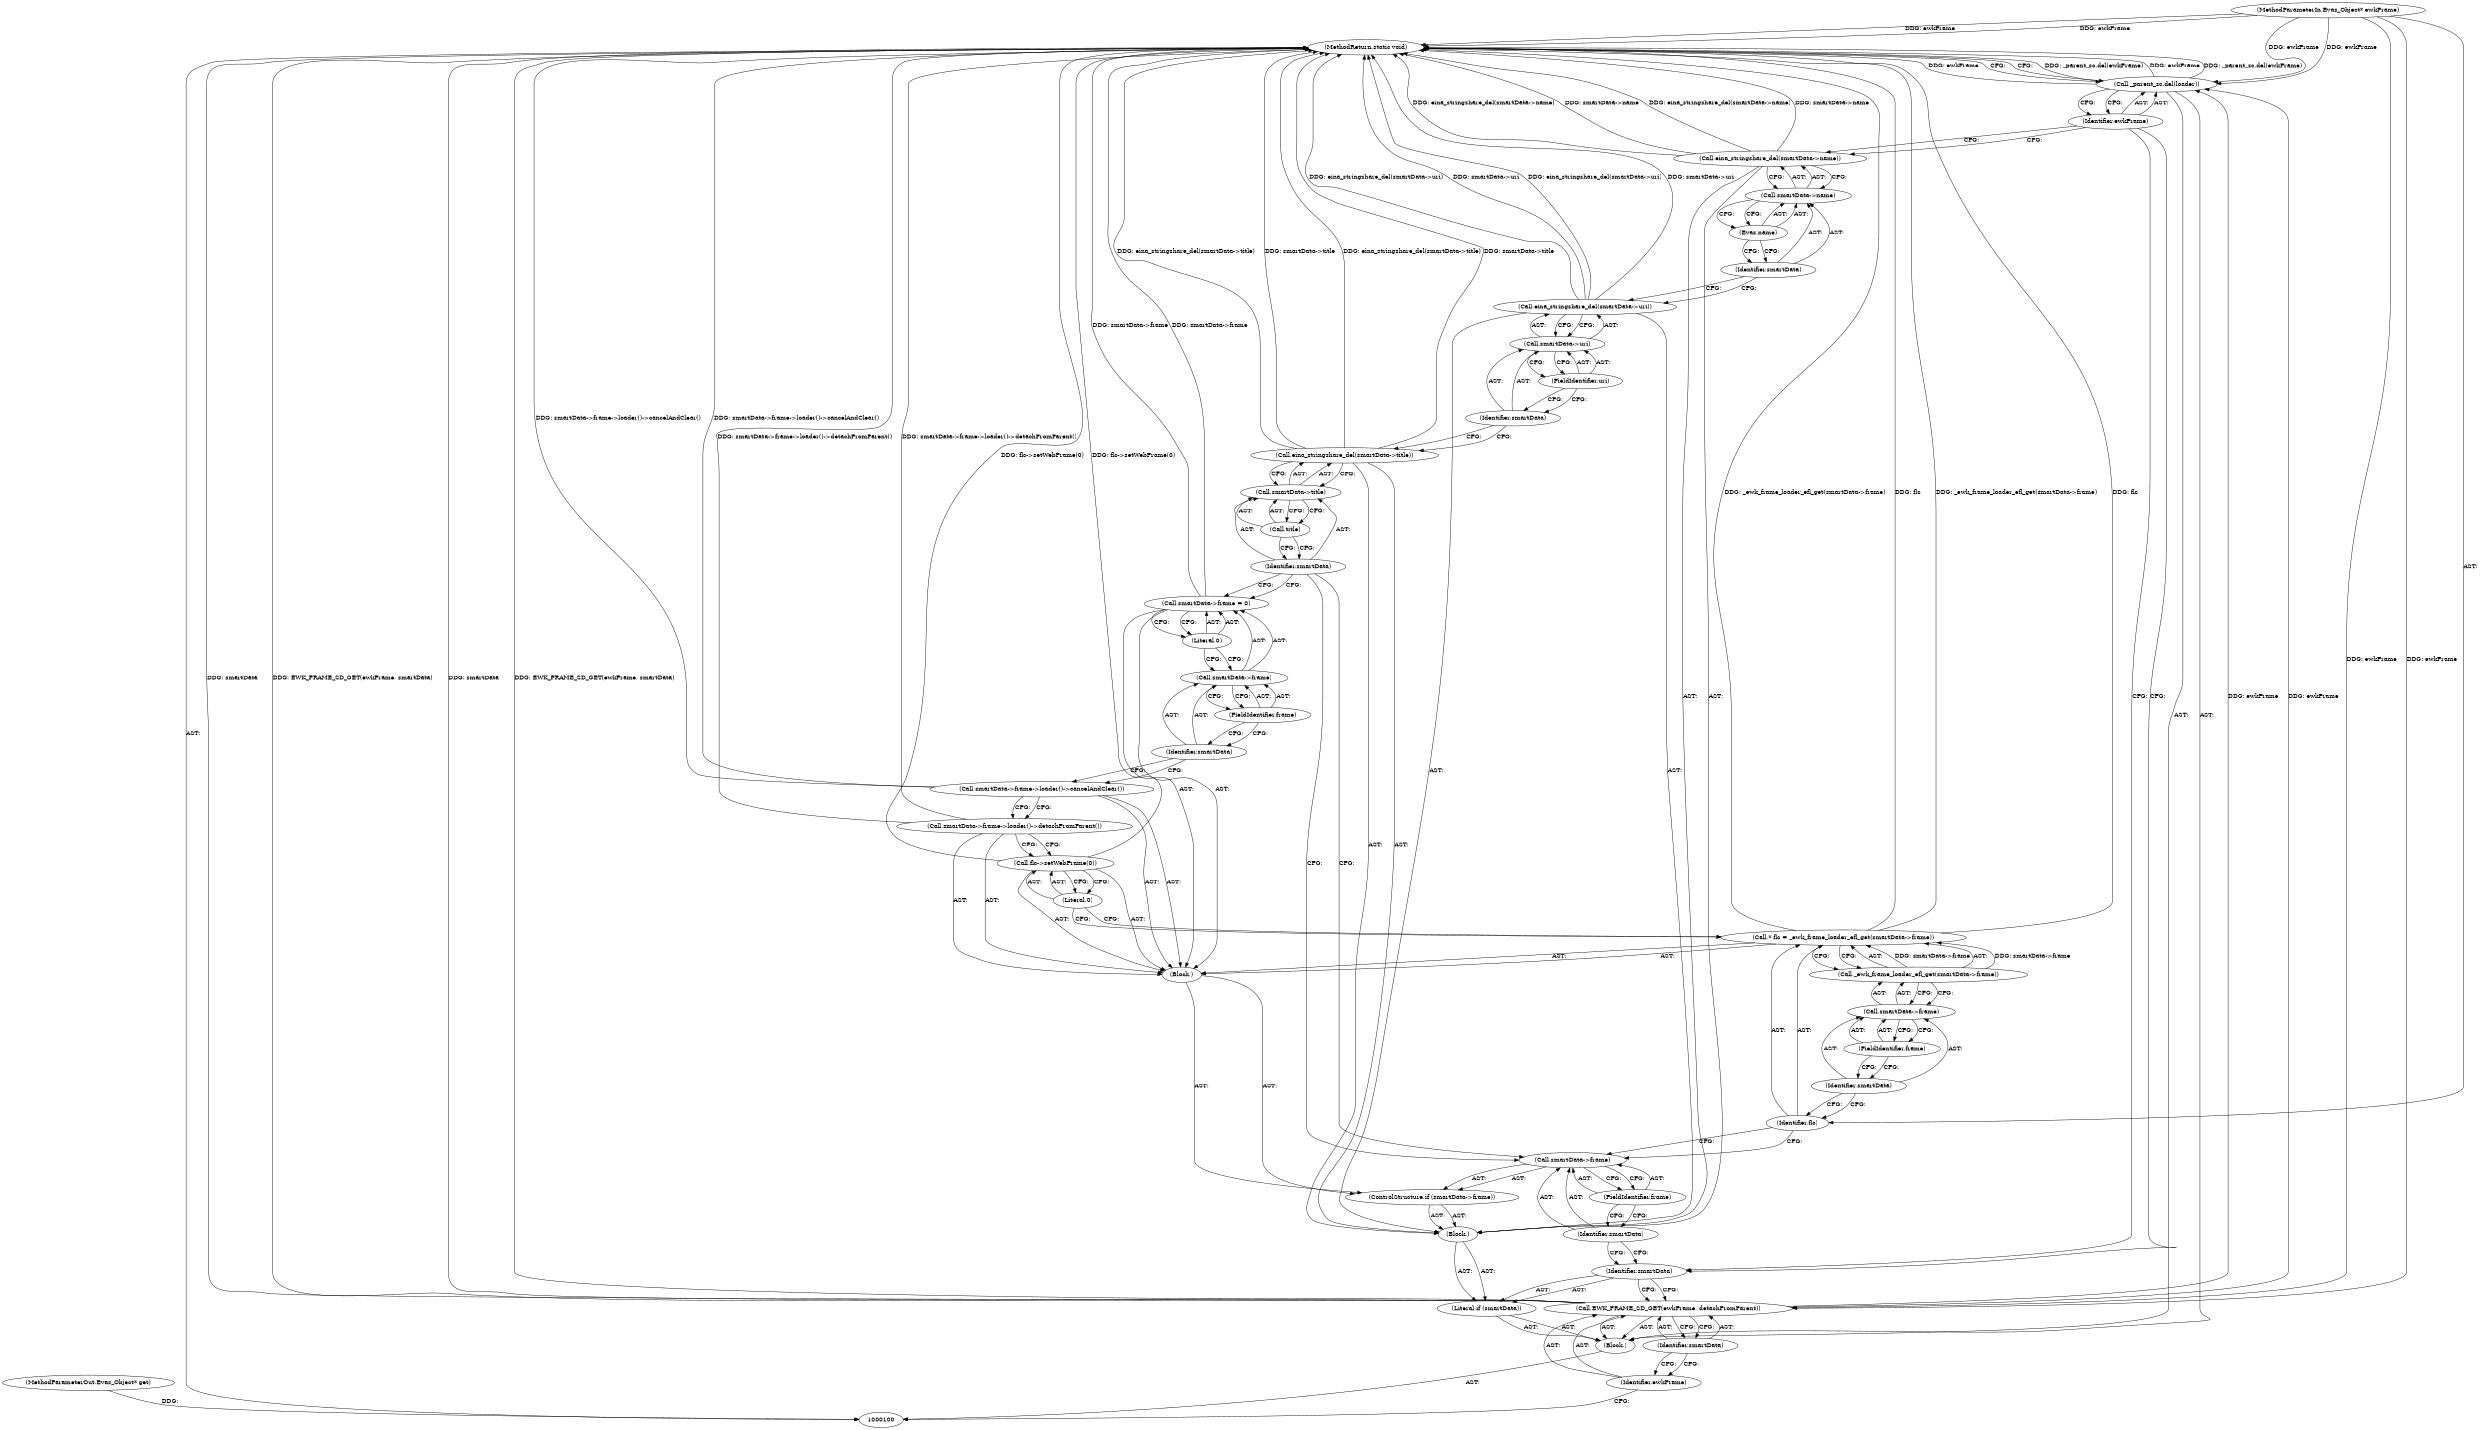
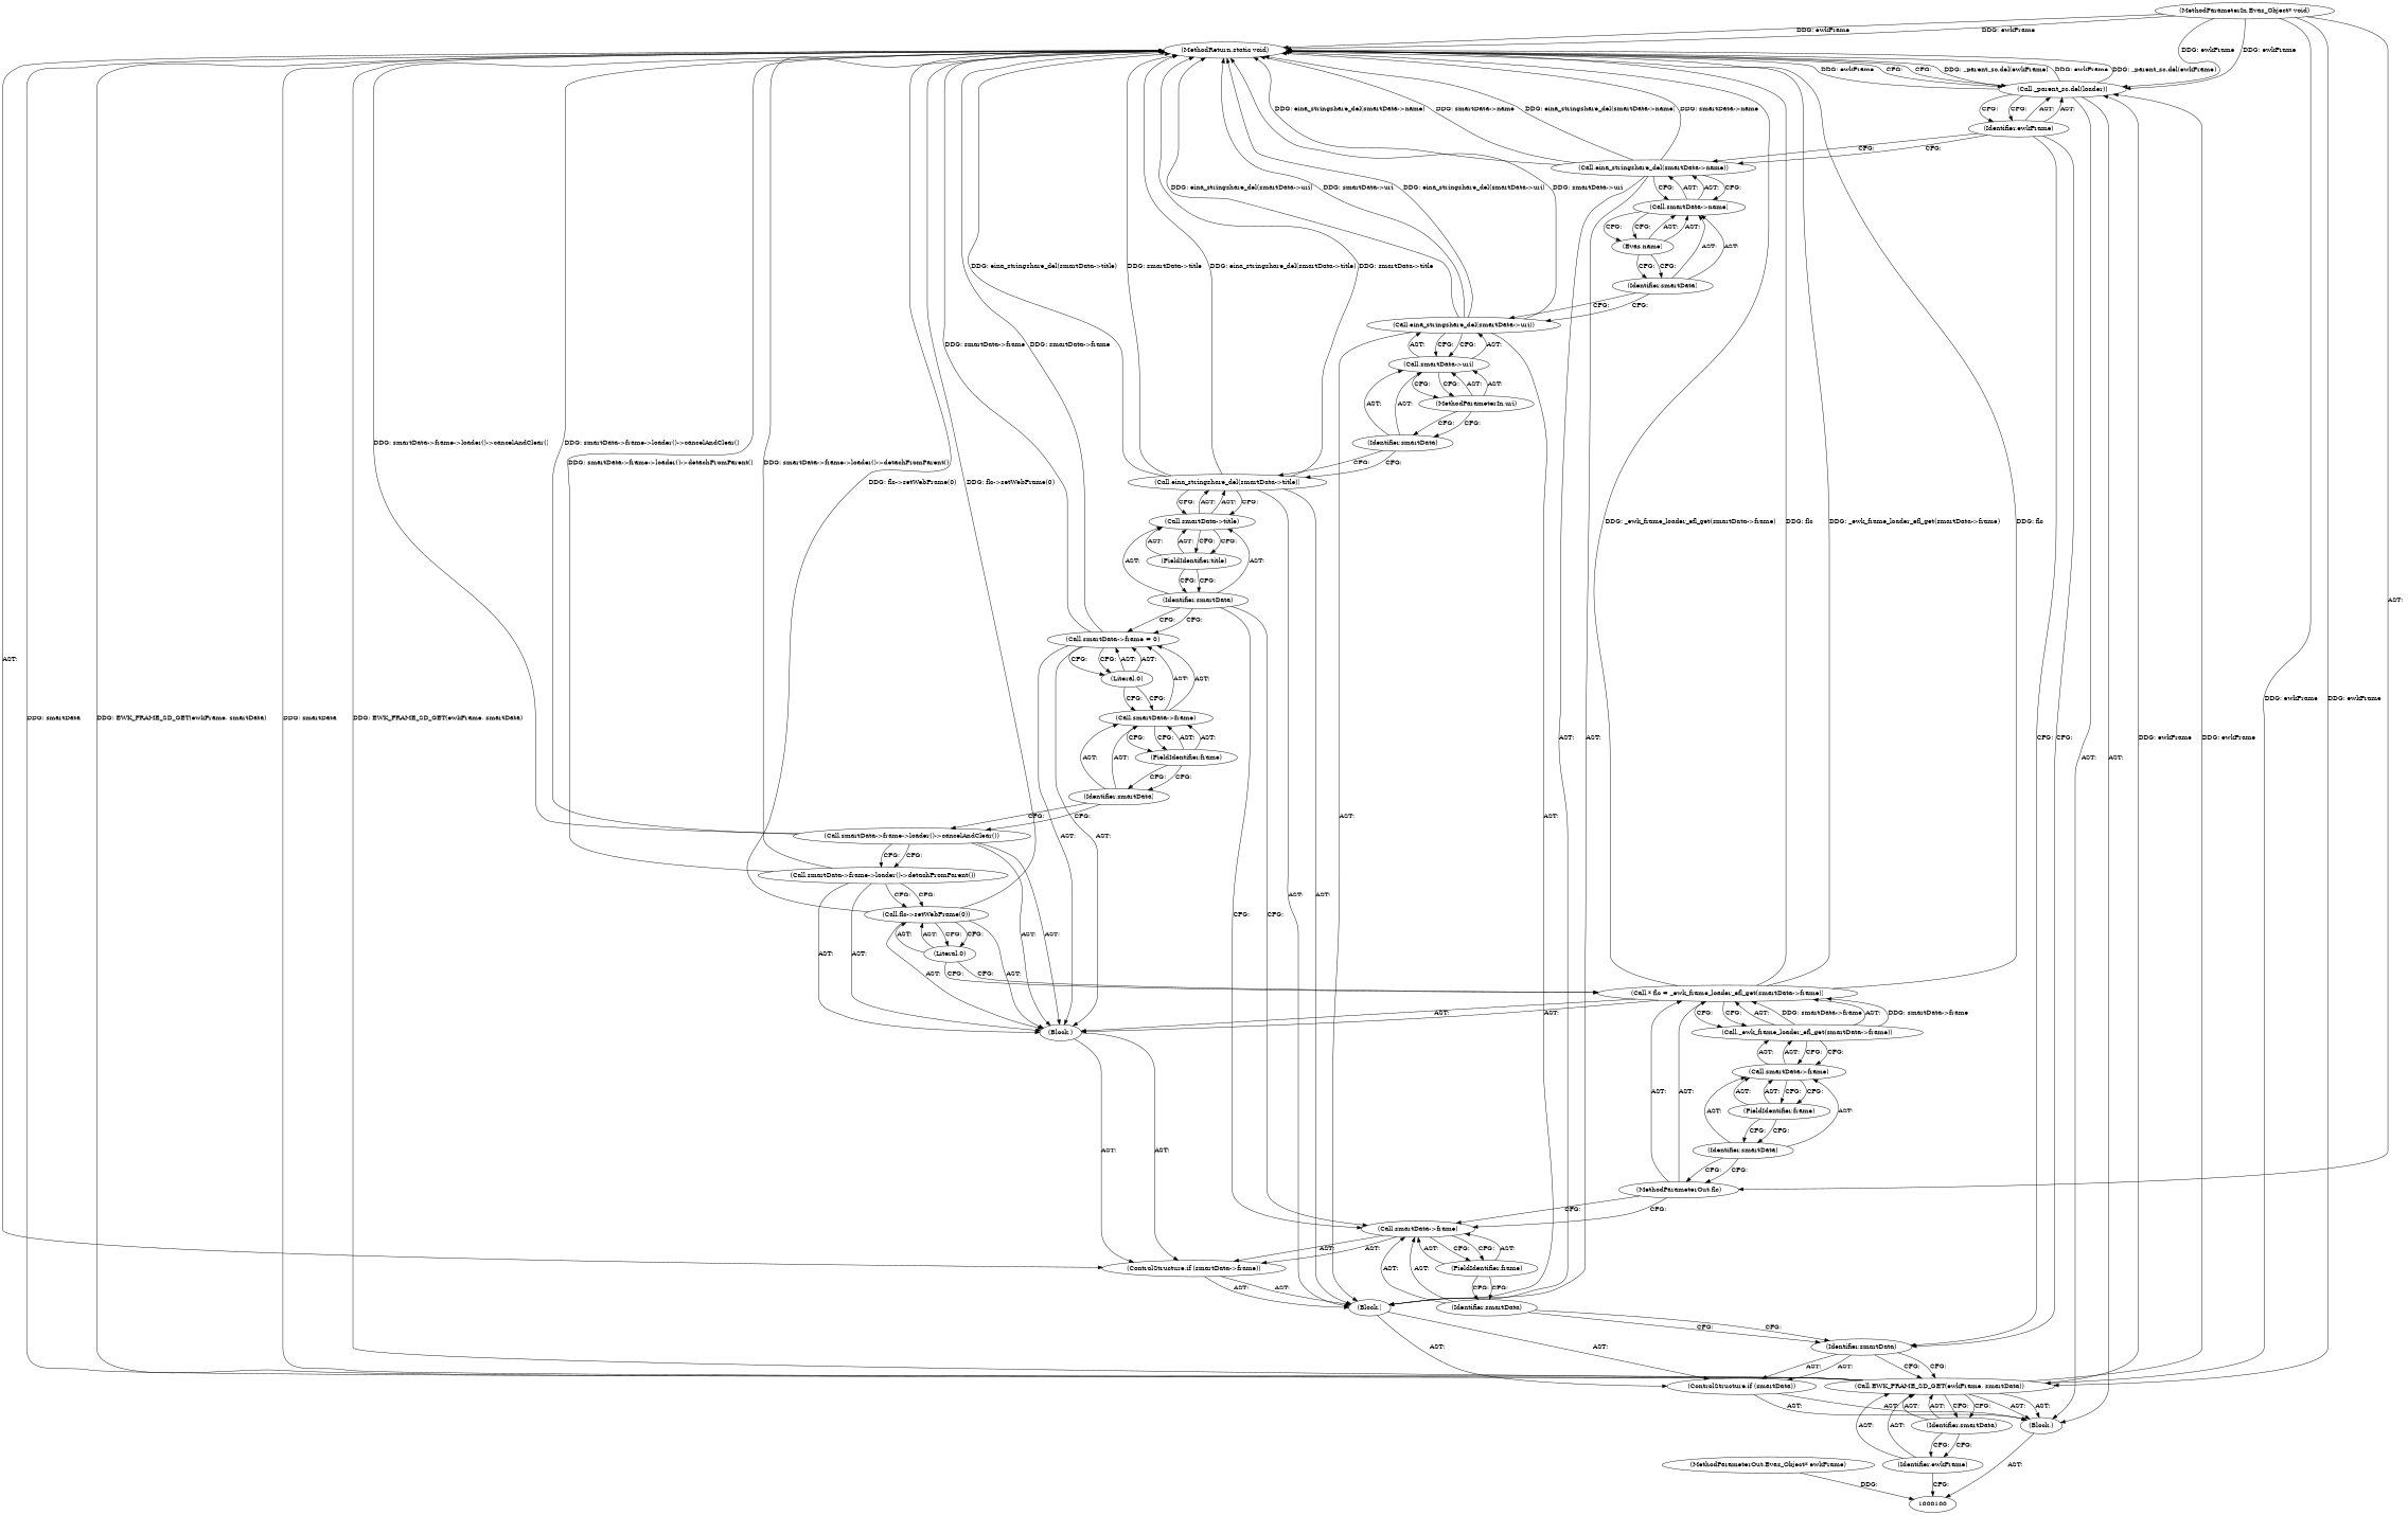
  digraph {
    n1 [label="(MethodReturn,static void)"]
    n2 [label="(Call,_parent_sc.del(loader))"]
    1000100
    n4 [label="(Identifier,ewkFrame)"]
    n5 [label="(Block,)"]
-   n6 [label="(MethodParameterIn,Evas_Object* ewkFrame)"]
-   n7 [label="(Call,EWK_FRAME_SD_GET(ewkFrame, detachFromParent))"]
-   n8 [label="(Identifier,flc)"]
+   n6 [label="(MethodParameterIn,Evas_Object* void)"]
+   n7 [label="(Call,EWK_FRAME_SD_GET(ewkFrame, smartData))"]
+   n8 [label="(MethodParameterOut,flc)"]
    n9 [label="(Identifier,smartData)"]
-   n10 [label="(MethodParameterOut,Evas_Object* get)"]
+   n10 [label="(MethodParameterOut,Evas_Object* ewkFrame)"]
    n11 [label="(Call,smartData->frame->loader()->cancelAndClear())"]
    n12 [label="(Block,)"]
    n13 [label="(Call,smartData->frame->loader()->detachFromParent())"]
    n14 [label="(ControlStructure,if (smartData->frame))"]
    n15 [label="(Call,flc->setWebFrame(0))"]
    n16 [label="(Call,smartData->frame = 0)"]
    n17 [label="(Literal,0)"]
    n18 [label="(Call,smartData->frame)"]
    n19 [label="(FieldIdentifier,frame)"]
    n20 [label="(Identifier,smartData)"]
    n21 [label="(Call,smartData->title)"]
-   n22 [label="(Call,title)"]
+   n22 [label="(FieldIdentifier,title)"]
    n23 [label="(Call,eina_stringshare_del(smartData->title))"]
    n24 [label="(Identifier,smartData)"]
    n25 [label="(Block,)"]
    n26 [label="(Call,smartData->frame)"]
    n27 [label="(FieldIdentifier,frame)"]
-   n28 [label="(Literal,if (smartData))"]
+   n28 [label="(ControlStructure,if (smartData))"]
    n29 [label="(Call,smartData->uri)"]
-   n30 [label="(FieldIdentifier,uri)"]
+   n30 [label="(MethodParameterIn,uri)"]
    n31 [label="(Call,eina_stringshare_del(smartData->uri))"]
    n32 [label="(Identifier,smartData)"]
    n33 [label="(Call,smartData->name)"]
    n34 [label="(Evas,name)"]
    n35 [label="(Call,eina_stringshare_del(smartData->name))"]
    n36 [label="(Identifier,smartData)"]
    n37 [label="(Identifier,smartData)"]
    n38 [label="(Identifier,ewkFrame)"]
    n39 [label="(Identifier,smartData)"]
    n40 [label="(Call,* flc = _ewk_frame_loader_efl_get(smartData->frame))"]
    n41 [label="(Call,_ewk_frame_loader_efl_get(smartData->frame))"]
    n42 [label="(Call,smartData->frame)"]
    n43 [label="(FieldIdentifier,frame)"]
    n44 [label="(Identifier,smartData)"]
    n45 [label="(Literal,0)"]
    n1 -> n2 [label="CFG: "]
    n1 -> n2 [label="CFG: "]
-   n1 -> 1000100 [label="AST: "]
+   n1 -> n14 [label="AST: "]
    n2 -> n1 [label="DDG: _parent_sc.del(ewkFrame)"]
    n2 -> n1 [label="DDG: ewkFrame"]
    n2 -> n1 [label="DDG: _parent_sc.del(ewkFrame)"]
    n2 -> n1 [label="DDG: ewkFrame"]
    n2 -> n4 [label="CFG: "]
    n2 -> n4 [label="CFG: "]
    n2 -> n5 [label="AST: "]
    n2 -> n5 [label="AST: "]
    n4 -> n2 [label="AST: "]
    n4 -> n2 [label="AST: "]
    n4 -> n35 [label="CFG: "]
    n4 -> n35 [label="CFG: "]
    n4 -> n37 [label="CFG: "]
    n4 -> n37 [label="CFG: "]
    n5 -> 1000100 [label="AST: "]
    n6 -> n1 [label="DDG: ewkFrame"]
    n6 -> n1 [label="DDG: ewkFrame"]
    n6 -> n2 [label="DDG: ewkFrame"]
    n6 -> n2 [label="DDG: ewkFrame"]
    n6 -> n7 [label="DDG: ewkFrame"]
    n6 -> n7 [label="DDG: ewkFrame"]
    n6 -> n8 [label="AST: "]
    n7 -> n1 [label="DDG: smartData"]
    n7 -> n1 [label="DDG: EWK_FRAME_SD_GET(ewkFrame, smartData)"]
    n7 -> n1 [label="DDG: smartData"]
    n7 -> n1 [label="DDG: EWK_FRAME_SD_GET(ewkFrame, smartData)"]
    n7 -> n2 [label="DDG: ewkFrame"]
    n7 -> n2 [label="DDG: ewkFrame"]
    n7 -> n5 [label="AST: "]
    n7 -> n5 [label="AST: "]
    n7 -> n9 [label="CFG: "]
    n7 -> n9 [label="CFG: "]
    n8 -> n26 [label="CFG: "]
    n8 -> n26 [label="CFG: "]
    n8 -> n40 [label="AST: "]
    n8 -> n40 [label="AST: "]
    n9 -> n7 [label="AST: "]
    n9 -> n7 [label="AST: "]
    n9 -> n38 [label="CFG: "]
    n9 -> n38 [label="CFG: "]
    n10 -> 1000100 [label="DDG: "]
    n11 -> n1 [label="DDG: smartData->frame->loader()->cancelAndClear()"]
    n11 -> n1 [label="DDG: smartData->frame->loader()->cancelAndClear()"]
    n11 -> n12 [label="AST: "]
    n11 -> n12 [label="AST: "]
    n11 -> n13 [label="CFG: "]
    n11 -> n13 [label="CFG: "]
    n12 -> n14 [label="AST: "]
    n12 -> n14 [label="AST: "]
    n13 -> n1 [label="DDG: smartData->frame->loader()->detachFromParent()"]
    n13 -> n1 [label="DDG: smartData->frame->loader()->detachFromParent()"]
    n13 -> n12 [label="AST: "]
    n13 -> n12 [label="AST: "]
    n13 -> n15 [label="CFG: "]
    n13 -> n15 [label="CFG: "]
    n14 -> n25 [label="AST: "]
    n14 -> n25 [label="AST: "]
    n15 -> n1 [label="DDG: flc->setWebFrame(0)"]
    n15 -> n1 [label="DDG: flc->setWebFrame(0)"]
    n15 -> n12 [label="AST: "]
    n15 -> n12 [label="AST: "]
    n15 -> n45 [label="CFG: "]
    n15 -> n45 [label="CFG: "]
    n16 -> n1 [label="DDG: smartData->frame"]
    n16 -> n1 [label="DDG: smartData->frame"]
    n16 -> n12 [label="AST: "]
    n16 -> n12 [label="AST: "]
    n16 -> n17 [label="CFG: "]
    n16 -> n17 [label="CFG: "]
    n17 -> n16 [label="AST: "]
    n17 -> n16 [label="AST: "]
    n17 -> n18 [label="CFG: "]
    n17 -> n18 [label="CFG: "]
    n18 -> n16 [label="AST: "]
    n18 -> n16 [label="AST: "]
    n18 -> n19 [label="CFG: "]
    n18 -> n19 [label="CFG: "]
    n19 -> n18 [label="AST: "]
    n19 -> n18 [label="AST: "]
    n19 -> n20 [label="CFG: "]
    n19 -> n20 [label="CFG: "]
    n20 -> n11 [label="CFG: "]
    n20 -> n11 [label="CFG: "]
    n20 -> n18 [label="AST: "]
    n20 -> n18 [label="AST: "]
    n21 -> n22 [label="CFG: "]
    n21 -> n22 [label="CFG: "]
    n21 -> n23 [label="AST: "]
    n21 -> n23 [label="AST: "]
    n22 -> n21 [label="AST: "]
    n22 -> n21 [label="AST: "]
    n22 -> n24 [label="CFG: "]
    n22 -> n24 [label="CFG: "]
    n23 -> n1 [label="DDG: eina_stringshare_del(smartData->title)"]
    n23 -> n1 [label="DDG: smartData->title"]
    n23 -> n1 [label="DDG: eina_stringshare_del(smartData->title)"]
    n23 -> n1 [label="DDG: smartData->title"]
    n23 -> n21 [label="CFG: "]
    n23 -> n21 [label="CFG: "]
    n23 -> n25 [label="AST: "]
    n23 -> n25 [label="AST: "]
    n24 -> n16 [label="CFG: "]
    n24 -> n16 [label="CFG: "]
    n24 -> n21 [label="AST: "]
    n24 -> n21 [label="AST: "]
    n24 -> n26 [label="CFG: "]
    n24 -> n26 [label="CFG: "]
    n25 -> n28 [label="AST: "]
    n25 -> n28 [label="AST: "]
    n26 -> n14 [label="AST: "]
    n26 -> n14 [label="AST: "]
    n26 -> n27 [label="CFG: "]
    n26 -> n27 [label="CFG: "]
    n27 -> n26 [label="AST: "]
    n27 -> n26 [label="AST: "]
    n27 -> n39 [label="CFG: "]
    n27 -> n39 [label="CFG: "]
    n28 -> n5 [label="AST: "]
    n28 -> n5 [label="AST: "]
    n29 -> n30 [label="CFG: "]
    n29 -> n30 [label="CFG: "]
    n29 -> n31 [label="AST: "]
    n29 -> n31 [label="AST: "]
    n30 -> n29 [label="AST: "]
    n30 -> n29 [label="AST: "]
    n30 -> n32 [label="CFG: "]
    n30 -> n32 [label="CFG: "]
    n31 -> n1 [label="DDG: eina_stringshare_del(smartData->uri)"]
    n31 -> n1 [label="DDG: smartData->uri"]
    n31 -> n1 [label="DDG: eina_stringshare_del(smartData->uri)"]
    n31 -> n1 [label="DDG: smartData->uri"]
    n31 -> n25 [label="AST: "]
    n31 -> n25 [label="AST: "]
    n31 -> n29 [label="CFG: "]
    n31 -> n29 [label="CFG: "]
    n32 -> n23 [label="CFG: "]
    n32 -> n23 [label="CFG: "]
    n32 -> n29 [label="AST: "]
    n32 -> n29 [label="AST: "]
    n33 -> n34 [label="CFG: "]
    n33 -> n34 [label="CFG: "]
    n33 -> n35 [label="AST: "]
    n33 -> n35 [label="AST: "]
    n34 -> n33 [label="AST: "]
    n34 -> n33 [label="AST: "]
    n34 -> n36 [label="CFG: "]
    n34 -> n36 [label="CFG: "]
    n35 -> n1 [label="DDG: eina_stringshare_del(smartData->name)"]
    n35 -> n1 [label="DDG: smartData->name"]
    n35 -> n1 [label="DDG: eina_stringshare_del(smartData->name)"]
    n35 -> n1 [label="DDG: smartData->name"]
    n35 -> n25 [label="AST: "]
    n35 -> n25 [label="AST: "]
    n35 -> n33 [label="CFG: "]
    n35 -> n33 [label="CFG: "]
    n36 -> n31 [label="CFG: "]
    n36 -> n31 [label="CFG: "]
    n36 -> n33 [label="AST: "]
    n36 -> n33 [label="AST: "]
    n37 -> n7 [label="CFG: "]
    n37 -> n7 [label="CFG: "]
    n37 -> n28 [label="AST: "]
    n37 -> n28 [label="AST: "]
    n38 -> 1000100 [label="CFG: "]
    n38 -> n7 [label="AST: "]
    n38 -> n7 [label="AST: "]
    n39 -> n26 [label="AST: "]
    n39 -> n26 [label="AST: "]
    n39 -> n37 [label="CFG: "]
    n39 -> n37 [label="CFG: "]
    n40 -> n1 [label="DDG: _ewk_frame_loader_efl_get(smartData->frame)"]
    n40 -> n1 [label="DDG: flc"]
    n40 -> n1 [label="DDG: _ewk_frame_loader_efl_get(smartData->frame)"]
    n40 -> n1 [label="DDG: flc"]
    n40 -> n12 [label="AST: "]
    n40 -> n12 [label="AST: "]
    n40 -> n41 [label="CFG: "]
    n40 -> n41 [label="CFG: "]
    n41 -> n40 [label="AST: "]
    n41 -> n40 [label="DDG: smartData->frame"]
    n41 -> n40 [label="AST: "]
    n41 -> n40 [label="DDG: smartData->frame"]
    n41 -> n42 [label="CFG: "]
    n41 -> n42 [label="CFG: "]
    n42 -> n41 [label="AST: "]
    n42 -> n41 [label="AST: "]
    n42 -> n43 [label="CFG: "]
    n42 -> n43 [label="CFG: "]
    n43 -> n42 [label="AST: "]
    n43 -> n42 [label="AST: "]
    n43 -> n44 [label="CFG: "]
    n43 -> n44 [label="CFG: "]
    n44 -> n8 [label="CFG: "]
    n44 -> n8 [label="CFG: "]
    n44 -> n42 [label="AST: "]
    n44 -> n42 [label="AST: "]
    n45 -> n15 [label="AST: "]
    n45 -> n15 [label="AST: "]
    n45 -> n40 [label="CFG: "]
    n45 -> n40 [label="CFG: "]
  }
